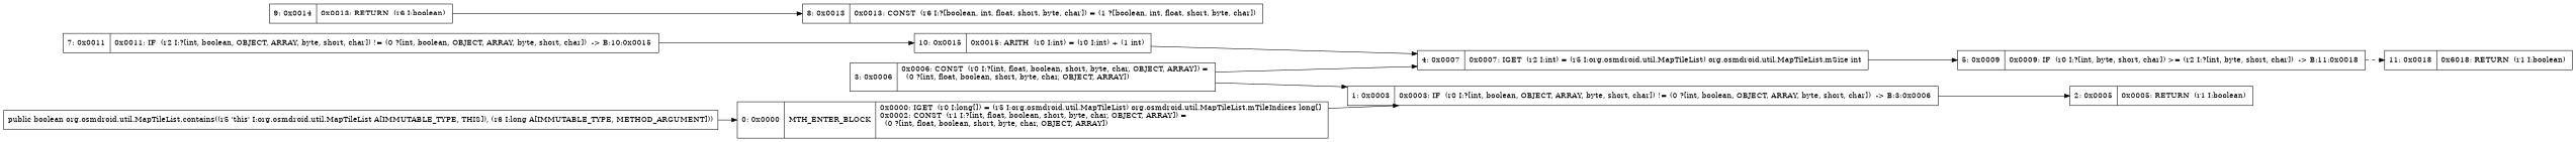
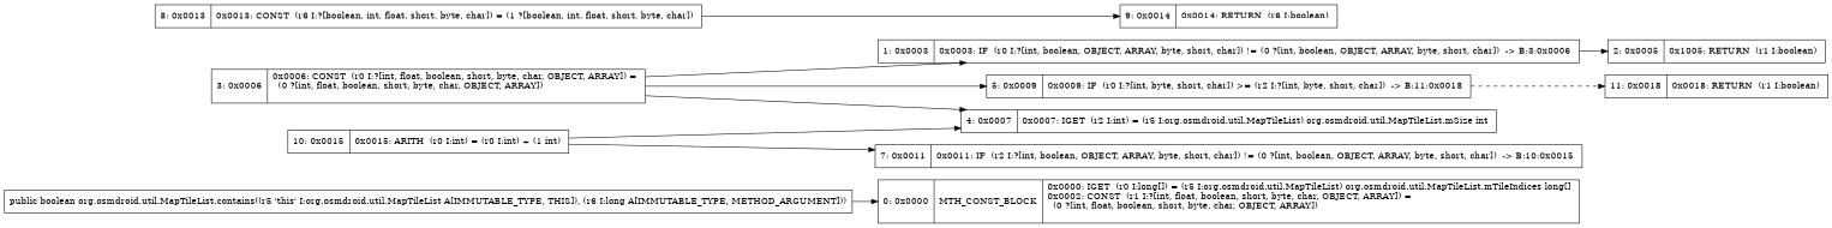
  digraph {
    rankdir=LR
    node [shape=record]
-   n1 [label="{0\:\ 0x0000|MTH_ENTER_BLOCK\l|0x0000: IGET  (r0 I:long[]) = (r5 I:org.osmdroid.util.MapTileList) org.osmdroid.util.MapTileList.mTileIndices long[] \l0x0002: CONST  (r1 I:?[int, float, boolean, short, byte, char, OBJECT, ARRAY]) = \l  (0 ?[int, float, boolean, short, byte, char, OBJECT, ARRAY])\l \l}"]
+   n1 [label="{0\:\ 0x0000|MTH_CONST_BLOCK\l|0x0000: IGET  (r0 I:long[]) = (r5 I:org.osmdroid.util.MapTileList) org.osmdroid.util.MapTileList.mTileIndices long[] \l0x0002: CONST  (r1 I:?[int, float, boolean, short, byte, char, OBJECT, ARRAY]) = \l  (0 ?[int, float, boolean, short, byte, char, OBJECT, ARRAY])\l \l}"]
    n2 [label="{1\:\ 0x0003|0x0003: IF  (r0 I:?[int, boolean, OBJECT, ARRAY, byte, short, char]) != (0 ?[int, boolean, OBJECT, ARRAY, byte, short, char])  \-\> B:3:0x0006 \l}"]
-   n3 [label="{2\:\ 0x0005|0x0005: RETURN  (r1 I:boolean) \l}"]
+   n3 [label="{2\:\ 0x0005|0x1005: RETURN  (r1 I:boolean) \l}"]
    n4 [label="{3\:\ 0x0006|0x0006: CONST  (r0 I:?[int, float, boolean, short, byte, char, OBJECT, ARRAY]) = \l  (0 ?[int, float, boolean, short, byte, char, OBJECT, ARRAY])\l \l}"]
    n5 [label="{4\:\ 0x0007|0x0007: IGET  (r2 I:int) = (r5 I:org.osmdroid.util.MapTileList) org.osmdroid.util.MapTileList.mSize int \l}"]
    n6 [label="{5\:\ 0x0009|0x0009: IF  (r0 I:?[int, byte, short, char]) \>= (r2 I:?[int, byte, short, char])  \-\> B:11:0x0018 \l}"]
-   n7 [label="{11\:\ 0x0018|0x6018: RETURN  (r1 I:boolean) \l}"]
+   n7 [label="{11\:\ 0x0018|0x0018: RETURN  (r1 I:boolean) \l}"]
    n8 [label="{7\:\ 0x0011|0x0011: IF  (r2 I:?[int, boolean, OBJECT, ARRAY, byte, short, char]) != (0 ?[int, boolean, OBJECT, ARRAY, byte, short, char])  \-\> B:10:0x0015 \l}"]
    n9 [label="{10\:\ 0x0015|0x0015: ARITH  (r0 I:int) = (r0 I:int) + (1 int) \l}"]
    n10 [label="{8\:\ 0x0013|0x0013: CONST  (r6 I:?[boolean, int, float, short, byte, char]) = (1 ?[boolean, int, float, short, byte, char]) \l}"]
-   n11 [label="{9\:\ 0x0014|0x0013: RETURN  (r6 I:boolean) \l}"]
+   n11 [label="{9\:\ 0x0014|0x0014: RETURN  (r6 I:boolean) \l}"]
    n12 [label="{public boolean org.osmdroid.util.MapTileList.contains((r5 'this' I:org.osmdroid.util.MapTileList A[IMMUTABLE_TYPE, THIS]), (r6 I:long A[IMMUTABLE_TYPE, METHOD_ARGUMENT])) }"]
-   n1 -> n2
    n2 -> n3 [style=solid]
    n4 -> n2
    n4 -> n5
-   n5 -> n6
+   n4 -> n6
    n6 -> n7 [style=dashed]
-   n8 -> n9
+   n9 -> n8
    n9 -> n5
-   n11 -> n10
+   n10 -> n11
    n12 -> n1
  }
